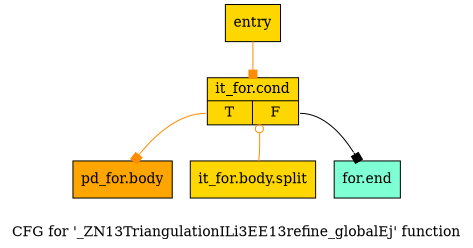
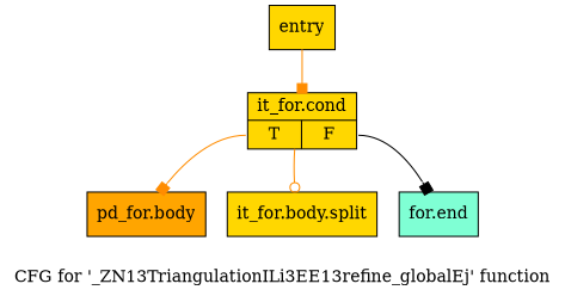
  digraph {
    label="CFG for '_ZN13TriangulationILi3EE13refine_globalEj' function"
    node [fillcolor=gold shape=record style=filled]
    edge [arrowhead=box color=darkorange]
    n1 [label="{entry}"]
    n2 [label="{it_for.cond|{<s0>T|<s1>F}}"]
    n3 [fillcolor=orange label="{pd_for.body}"]
    n4 [fillcolor=aquamarine label="{for.end}"]
    n5 [label="{it_for.body.split}"]
    n1 -> n2
    n2 -> n3 [tailport=s0]
    n2 -> n4 [color=black tailport=s1]
-   n5 -> n2 [arrowhead=odot]
+   n2 -> n5 [arrowhead=odot]
  }
